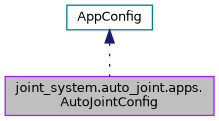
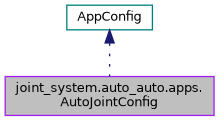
  digraph {
    node [fontname=Helvetica fontsize=10 shape=box style=filled]
-   n1 [color=purple fillcolor=grey75 fontcolor=black height=0.2 label="joint_system.auto_joint.apps.\lAutoJointConfig" width=0.4]
+   n1 [color=purple fillcolor=grey75 fontcolor=black height=0.2 label="joint_system.auto_auto.apps.\lAutoJointConfig" width=0.4]
    n2 [color=teal fillcolor=white height=0.2 label=AppConfig width=0.4]
    n2 -> n1 [color=midnightblue dir=back fontname=Helvetica fontsize=10 labelfontname=Helvetica labelfontsize=10 style=dotted]
  }
